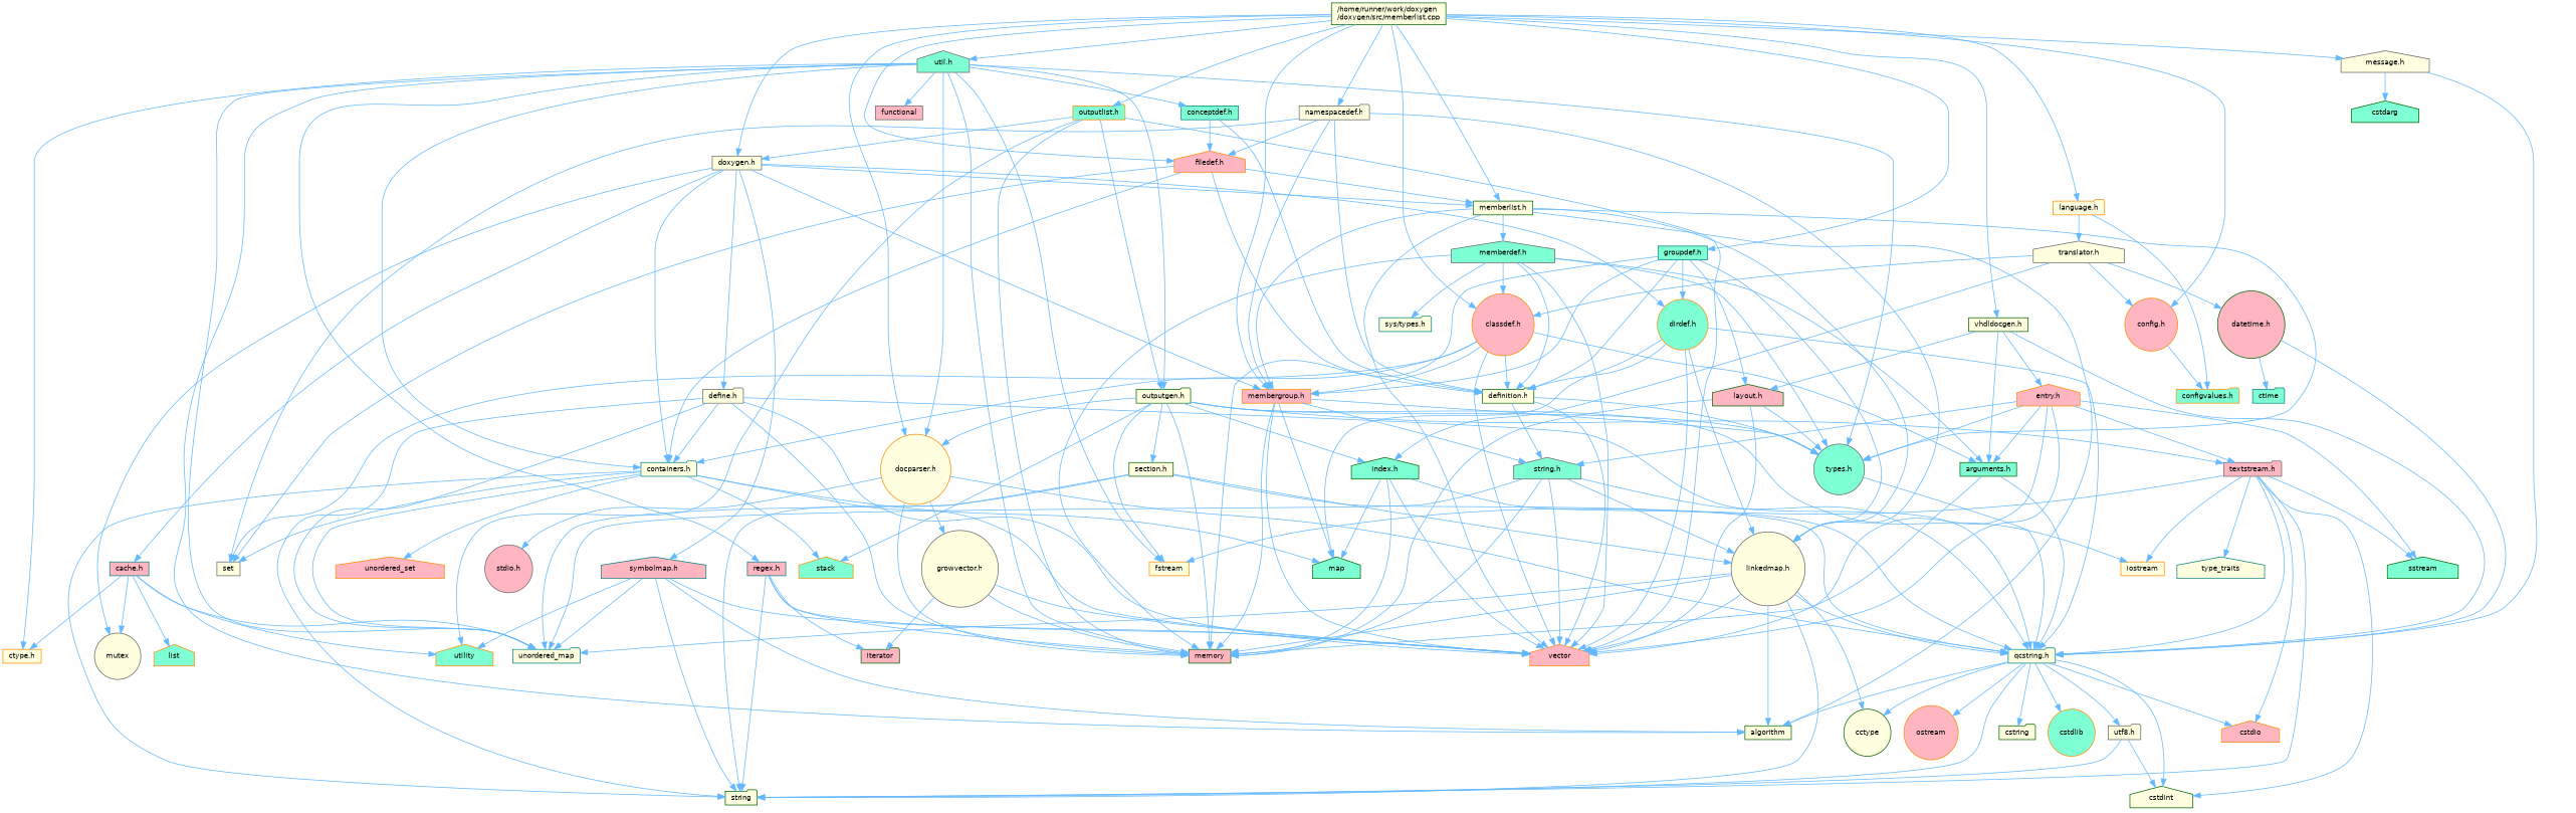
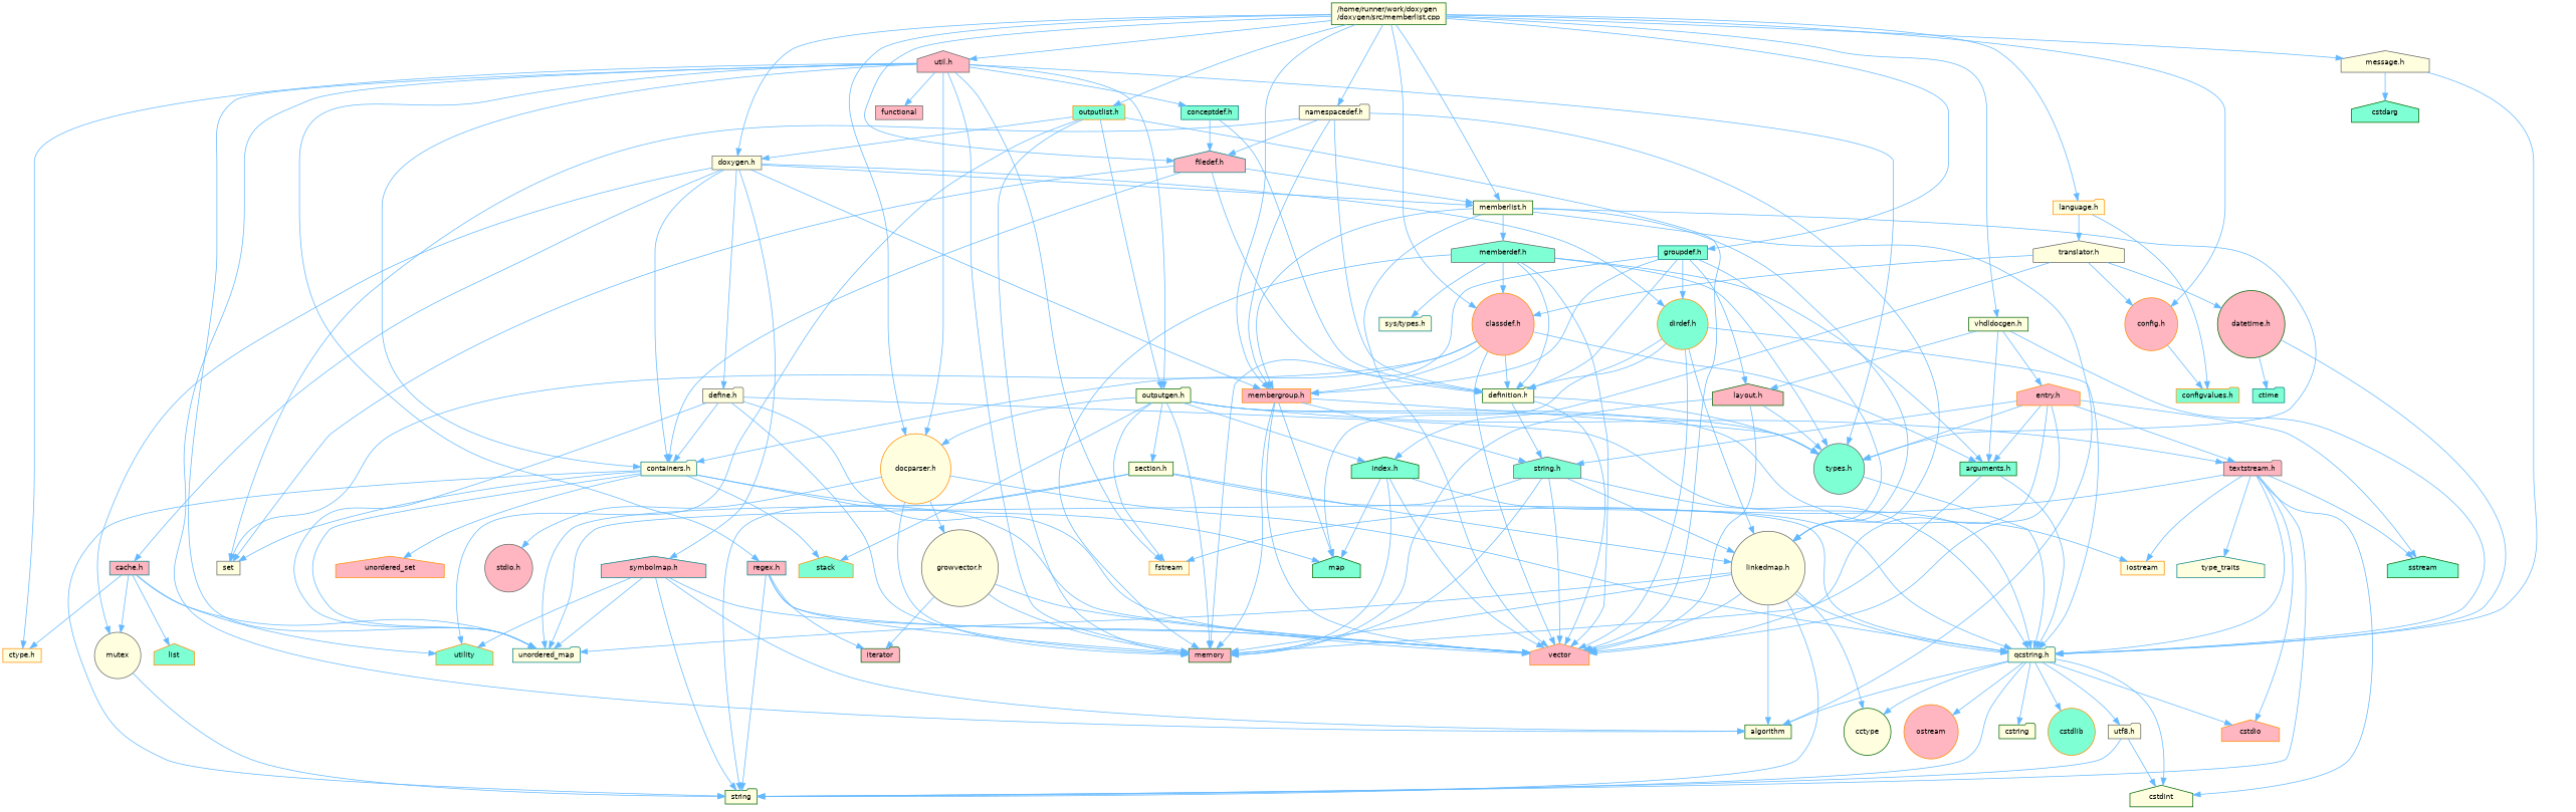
  digraph {
    node [color=darkgreen fillcolor=lightyellow fontname=Helvetica fontsize=10 shape=house style=filled]
    edge [color=steelblue1 fontname=Helvetica fontsize=10 labelfontname=Helvetica labelfontsize=10 style=solid]
    n1 [fontcolor=black height=0.2 label="/home/runner/work/doxygen\l/doxygen/src/memberlist.cpp" shape=box width=0.4]
    n2 [height=0.2 label="memberlist.h" shape=box width=0.4]
    n3 [color=darkorange fillcolor=lightpink height=0.2 label="classdef.h" shape=circle width=0.4]
    n4 [color=darkorange fillcolor=lightpink height=0.2 label="membergroup.h" shape=box width=0.4]
    n5 [color=gray40 height=0.2 label="message.h" width=0.4]
-   n6 [color=gray40 fillcolor=aquamarine height=0.2 label="util.h" width=0.4]
+   n6 [color=gray40 fillcolor=lightpink height=0.2 label="util.h" width=0.4]
    n7 [color=darkorange height=0.2 label="docparser.h" shape=circle width=0.4]
-   n8 [color=darkorange fillcolor=lightpink height=0.2 label="filedef.h" width=0.4]
+   n8 [color=teal fillcolor=lightpink height=0.2 label="filedef.h" width=0.4]
    n9 [color=darkorange height=0.2 label="language.h" shape=folder width=0.4]
    n10 [color=darkorange fillcolor=lightpink height=0.2 label="config.h" shape=circle width=0.4]
    n11 [color=gray40 height=0.2 label="doxygen.h" shape=box width=0.4]
    n12 [color=darkorange fillcolor=aquamarine height=0.2 label="outputlist.h" shape=folder width=0.4]
    n13 [color=teal fillcolor=aquamarine height=0.2 label="groupdef.h" shape=box width=0.4]
    n14 [height=0.2 label="vhdldocgen.h" shape=box width=0.4]
    n15 [color=gray40 height=0.2 label="namespacedef.h" shape=folder width=0.4]
    n16 [color=darkorange fillcolor=lightpink height=0.2 label=vector width=0.4]
    n17 [height=0.2 label=algorithm shape=box width=0.4]
    n18 [color=gray40 fillcolor=aquamarine height=0.2 label="memberdef.h" width=0.4]
    n19 [color=gray40 fillcolor=aquamarine height=0.2 label="types.h" shape=circle width=0.4]
    n20 [color=gray40 height=0.2 label="linkedmap.h" shape=circle width=0.4]
    n21 [height=0.2 label="definition.h" shape=folder width=0.4]
    n22 [fillcolor=aquamarine height=0.2 label="arguments.h" shape=box width=0.4]
    n23 [color=gray40 height=0.2 label=set shape=box width=0.4]
    n24 [color=teal height=0.2 label="containers.h" shape=folder width=0.4]
    n25 [fillcolor=lightpink height=0.2 label=memory shape=box width=0.4]
    n26 [color=gray40 fillcolor=aquamarine height=0.2 label="string.h" width=0.4]
    n27 [fillcolor=aquamarine height=0.2 label=map width=0.4]
    n28 [color=teal height=0.2 label="qcstring.h" shape=folder width=0.4]
    n29 [fillcolor=aquamarine height=0.2 label=cstdarg width=0.4]
    n30 [color=teal height=0.2 label=unordered_map shape=folder width=0.4]
    n31 [color=gray40 fillcolor=lightpink height=0.2 label=functional shape=box width=0.4]
    n32 [color=darkorange height=0.2 label=fstream shape=box width=0.4]
    n33 [color=darkorange height=0.2 label="ctype.h" shape=box width=0.4]
    n34 [height=0.2 label="outputgen.h" shape=folder width=0.4]
    n35 [color=teal fillcolor=lightpink height=0.2 label="regex.h" shape=box width=0.4]
    n36 [color=teal fillcolor=aquamarine height=0.2 label="conceptdef.h" shape=box width=0.4]
    n37 [color=gray40 fillcolor=lightpink height=0.2 label="stdio.h" shape=circle width=0.4]
    n38 [color=gray40 height=0.2 label="growvector.h" shape=circle width=0.4]
    n39 [color=gray40 height=0.2 label="translator.h" width=0.4]
    n40 [color=darkorange fillcolor=aquamarine height=0.2 label="configvalues.h" shape=folder width=0.4]
    n41 [color=gray40 height=0.2 label=mutex shape=circle width=0.4]
    n42 [color=darkorange fillcolor=aquamarine height=0.2 label="dirdef.h" shape=circle width=0.4]
    n43 [color=gray40 height=0.2 label="define.h" shape=folder width=0.4]
    n44 [color=teal fillcolor=lightpink height=0.2 label="cache.h" shape=box width=0.4]
    n45 [color=teal fillcolor=lightpink height=0.2 label="symbolmap.h" width=0.4]
    n46 [color=darkorange fillcolor=aquamarine height=0.2 label=utility width=0.4]
    n47 [fillcolor=lightpink height=0.2 label="layout.h" width=0.4]
    n48 [color=darkorange fillcolor=lightpink height=0.2 label="entry.h" width=0.4]
    n49 [color=teal height=0.2 label="sys/types.h" shape=folder width=0.4]
    n50 [height=0.2 label=string shape=folder width=0.4]
    n51 [height=0.2 label=cctype shape=circle width=0.4]
    n52 [height=0.2 label=cstring shape=folder width=0.4]
    n53 [color=darkorange fillcolor=lightpink height=0.2 label=cstdio width=0.4]
    n54 [color=darkorange fillcolor=aquamarine height=0.2 label=cstdlib shape=circle width=0.4]
    n55 [height=0.2 label=cstdint width=0.4]
    n56 [color=darkorange fillcolor=lightpink height=0.2 label=ostream shape=circle width=0.4]
    n57 [color=gray40 height=0.2 label="utf8.h" shape=folder width=0.4]
    n58 [color=darkorange fillcolor=lightpink height=0.2 label=unordered_set width=0.4]
    n59 [color=darkorange fillcolor=aquamarine height=0.2 label=stack width=0.4]
    n60 [color=darkorange height=0.2 label=iostream shape=box width=0.4]
    n61 [fillcolor=aquamarine height=0.2 label="index.h" width=0.4]
    n62 [height=0.2 label="section.h" shape=box width=0.4]
    n63 [color=gray40 fillcolor=lightpink height=0.2 label="textstream.h" shape=folder width=0.4]
    n64 [fillcolor=lightpink height=0.2 label=iterator shape=folder width=0.4]
    n65 [fillcolor=aquamarine height=0.2 label=sstream width=0.4]
    n66 [color=teal height=0.2 label=type_traits width=0.4]
    n67 [fillcolor=lightpink height=0.2 label="datetime.h" shape=circle width=0.4]
    n68 [color=teal fillcolor=aquamarine height=0.2 label=ctime shape=folder width=0.4]
    n69 [color=darkorange fillcolor=aquamarine height=0.2 label=list width=0.4]
    n1 -> n2
    n1 -> n3
    n1 -> n4
    n1 -> n5
    n1 -> n6
    n1 -> n7
    n1 -> n8
    n1 -> n9
    n1 -> n10
    n1 -> n11
    n1 -> n12
    n1 -> n13
    n1 -> n14
    n1 -> n15
    n2 -> n4
    n2 -> n16
    n2 -> n17
    n2 -> n18
    n2 -> n19
    n2 -> n20
    n3 -> n4
    n3 -> n16
    n3 -> n21
    n3 -> n22
    n3 -> n23
    n3 -> n24
    n4 -> n16
    n4 -> n19
    n4 -> n25
    n4 -> n26
    n4 -> n27
    n5 -> n28
    n5 -> n29
    n6 -> n7
    n6 -> n17
    n6 -> n19
    n6 -> n24
    n6 -> n25
    n6 -> n30
    n6 -> n31
    n6 -> n32
    n6 -> n33
    n6 -> n34
    n6 -> n35
    n6 -> n36
    n7 -> n25
    n7 -> n28
    n7 -> n37
    n7 -> n38
    n8 -> n2
    n8 -> n21
    n8 -> n23
    n8 -> n24
    n9 -> n39
    n9 -> n40
    n10 -> n40
    n11 -> n2
    n11 -> n4
    n11 -> n24
    n11 -> n41
    n11 -> n42
    n11 -> n43
    n11 -> n44
    n11 -> n45
    n12 -> n11
    n12 -> n16
    n12 -> n25
    n12 -> n34
    n12 -> n46
    n13 -> n4
    n13 -> n20
    n13 -> n21
    n13 -> n25
    n13 -> n42
    n13 -> n47
    n14 -> n22
    n14 -> n28
    n14 -> n47
    n14 -> n48
    n15 -> n4
    n15 -> n8
    n15 -> n20
    n15 -> n21
    n15 -> n23
    n18 -> n3
    n18 -> n16
    n18 -> n19
    n18 -> n21
    n18 -> n22
    n18 -> n25
    n18 -> n49
    n19 -> n28
    n20 -> n16
    n20 -> n17
    n20 -> n25
    n20 -> n28
    n20 -> n30
    n20 -> n50
    n20 -> n51
    n21 -> n16
    n21 -> n19
    n21 -> n26
    n22 -> n16
    n22 -> n28
    n24 -> n16
    n24 -> n23
    n24 -> n27
    n24 -> n30
    n24 -> n50
    n24 -> n58
    n24 -> n59
    n26 -> n16
    n26 -> n20
    n26 -> n25
    n26 -> n28
    n26 -> n30
    n28 -> n17
    n28 -> n50
    n28 -> n51
    n28 -> n52
    n28 -> n53
    n28 -> n54
    n28 -> n55
    n28 -> n56
    n28 -> n57
    n34 -> n7
    n34 -> n19
    n34 -> n25
    n34 -> n32
    n34 -> n59
    n34 -> n60
    n34 -> n61
    n34 -> n62
    n34 -> n63
    n35 -> n16
    n35 -> n25
    n35 -> n50
    n35 -> n64
    n36 -> n8
    n36 -> n21
    n38 -> n16
    n38 -> n25
    n38 -> n64
    n39 -> n3
    n39 -> n10
    n39 -> n61
    n39 -> n67
    n42 -> n16
    n42 -> n20
    n42 -> n21
    n42 -> n27
    n42 -> n28
    n43 -> n16
    n43 -> n24
    n43 -> n25
    n43 -> n28
    n43 -> n30
-   n43 -> n50
+   n41 -> n50
    n44 -> n30
    n44 -> n33
    n44 -> n41
    n44 -> n46
    n44 -> n69
    n45 -> n16
    n45 -> n17
    n45 -> n30
    n45 -> n46
    n45 -> n50
    n47 -> n16
    n47 -> n19
    n47 -> n25
    n48 -> n16
    n48 -> n19
    n48 -> n22
    n48 -> n25
    n48 -> n26
    n48 -> n63
    n48 -> n65
    n57 -> n50
    n57 -> n55
    n61 -> n16
    n61 -> n25
    n61 -> n27
    n61 -> n28
    n62 -> n20
    n62 -> n28
    n62 -> n30
    n62 -> n50
    n63 -> n28
    n63 -> n32
    n63 -> n50
    n63 -> n53
    n63 -> n55
    n63 -> n60
    n63 -> n65
    n63 -> n66
    n67 -> n28
    n67 -> n68
  }
